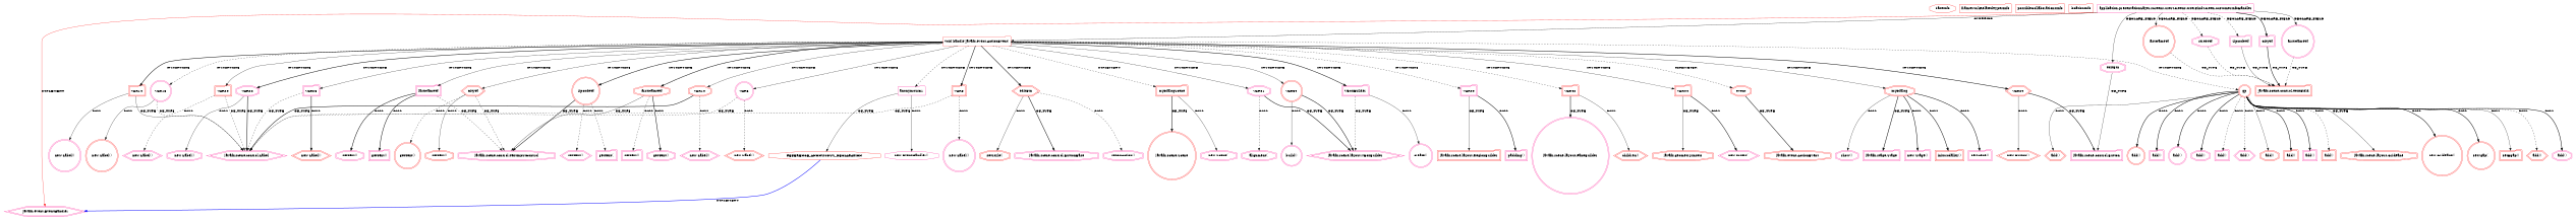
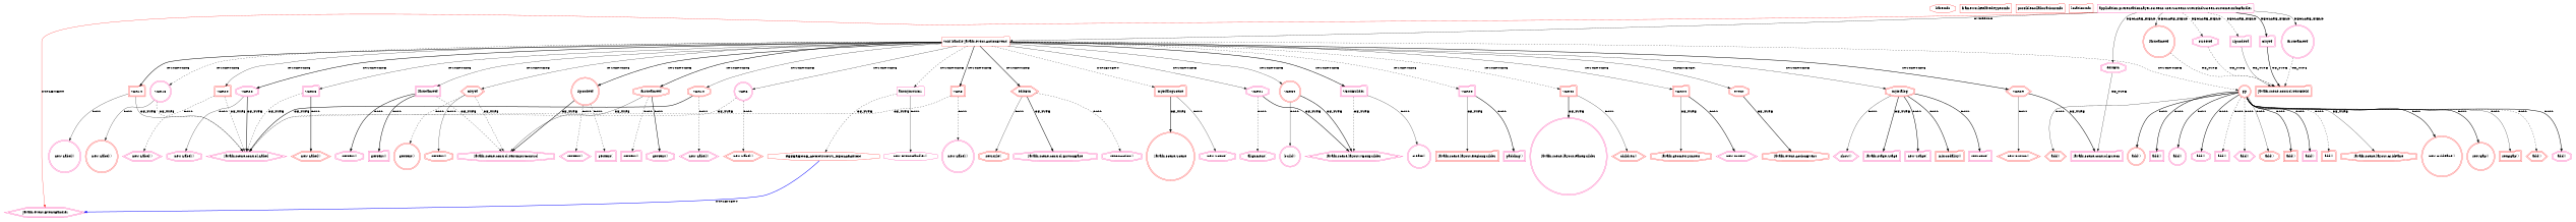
  digraph {
    node [color=deeppink shape=folder isFrameworkType=true vertexType=INSIDE_CALL peripheries=2]
    edge [style=bold]
    baseInfo [category=extension_graph color=red graphId=775 isAnonymous=false possibleRelation=true shape=octagon isFrameworkType="" vertexType="" peripheries=""]
    frameworkRelatedTypesInfo [0="javafx.event.EventHandler" color=red isFrameworkType="" vertexType="" peripheries=""]
    possibleCollaborationsInfo [0="775~OVERRIDING_METHOD_DECLARATION-INSTANTIATION-~javafx.event.EventHandler ~javafx.event.EventHandler ~false~true" color=red isFrameworkType="" vertexType="" peripheries=""]
    locationInfo [color=red contextSignature=customerInfoHandler filePath="/KraiZeur-library/library-master/src/application/presentationLayer/screens/userScreens/UserFindScreen.java" graphId=775 projectName="KraiZeur-library" isFrameworkType="" vertexType="" peripheries=""]
    n5 [isFrameworkType=false label="application.presentationLayer.screens.userScreens.UserFindScreen.customerInfoHandler" vertexType=ROOT_CLIENT_CLASS_DECLARATION peripheries=""]
    n6 [label="javafx.event.EventHandler" shape=hexagon vertexType=FRAMEWORK_INTERFACE_TYPE]
    n7 [label=CityTf vertexType=FIELD_DECLARATION]
    n8 [label=editBtn shape=octagon vertexType=FIELD_DECLARATION]
    n9 [label=firstNameTf shape=circle vertexType=FIELD_DECLARATION]
    n10 [color=red label=lastNameTf shape=circle vertexType=FIELD_DECLARATION]
    n11 [label=streetTf shape=octagon vertexType=FIELD_DECLARATION]
    n12 [label=zipcodeTf vertexType=FIELD_DECLARATION]
    n13 [color=red isFrameworkType=false label="void handle(javafx.event.ActionEvent)" vertexType=OVERRIDING_METHOD_DECLARATION peripheries=""]
    n14 [color=red label="javafx.scene.control.TextField" vertexType=FRAMEWORK_CLASS_TYPE]
    n15 [label="javafx.scene.control.Button" vertexType=FRAMEWORK_CLASS_TYPE]
    n16 [color=red label=event shape=octagon vertexType=PARAMETER_DECLARATION]
    n17 [color=red label=myDialog shape=octagon vertexType=VARIABLE_EXPRESION]
    n18 [color=red label=gp shape=circle vertexType=VARIABLE_EXPRESION]
    n19 [label=VAR6 shape=circle vertexType=VARIABLE_EXPRESION]
    n20 [color=red label=VAR8 vertexType=VARIABLE_EXPRESION]
    n21 [color=red label=VAR10 shape=octagon vertexType=VARIABLE_EXPRESION]
    n22 [color=red label=firstNameTf shape=octagon vertexType=VARIABLE_EXPRESION]
    n23 [color=red label=VAR14 vertexType=VARIABLE_EXPRESION]
    n24 [label=lastNameTf vertexType=VARIABLE_EXPRESION]
    n25 [label=VAR18 shape=circle vertexType=VARIABLE_EXPRESION]
    n26 [color=red label=VAR20 vertexType=VARIABLE_EXPRESION]
    n27 [label=VAR22 shape=octagon vertexType=VARIABLE_EXPRESION]
    n28 [color=red label=CityTf shape=hexagon vertexType=VARIABLE_EXPRESION]
    n29 [label=VAR26 vertexType=VARIABLE_EXPRESION]
    n30 [color=red label=zipcodeTf shape=circle vertexType=VARIABLE_EXPRESION]
    n31 [color=red label=VAR29 shape=hexagon vertexType=VARIABLE_EXPRESION]
    n32 [color=red label=editBtn shape=hexagon vertexType=VARIABLE_EXPRESION]
    n33 [isFrameworkType=false label=anonymous31 vertexType=VARIABLE_EXPRESION peripheries=""]
    n34 [color=red label=myDialogScene vertexType=VARIABLE_EXPRESION]
    n35 [color=red label=VAR39 shape=circle vertexType=VARIABLE_EXPRESION]
    n36 [label=VAR40 vertexType=VARIABLE_EXPRESION]
    n37 [label=VAR41 shape=octagon vertexType=VARIABLE_EXPRESION]
    n38 [color=red label=VAR42 vertexType=VARIABLE_EXPRESION]
    n39 [label=VBoxBuilder vertexType=VARIABLE_EXPRESION]
    n40 [color=red label=VAR44 vertexType=VARIABLE_EXPRESION]
    n41 [color=red label="javafx.event.ActionEvent" shape=octagon vertexType=FRAMEWORK_CLASS_TYPE]
    n42 [label="javafx.stage.Stage" vertexType=FRAMEWORK_CLASS_TYPE]
    n43 [label="new Stage()" vertexType=CONSTRUCTOR_CALL]
    n44 [color=red label="initModality()"]
    n45 [label="setScene()"]
-   n46 [label="show()" shape=octagon]
+   n46 [label="show()" shape=hexagon]
    n47 [color=red label="javafx.scene.layout.GridPane" shape=octagon vertexType=FRAMEWORK_CLASS_TYPE]
    n48 [color=red label="new GridPane()" shape=circle vertexType=CONSTRUCTOR_CALL]
    n49 [color=red label="setVgap()" shape=circle]
    n50 [color=red label="setHgap()"]
    n51 [color=red label="add()" shape=hexagon]
    n52 [label="add()" shape=octagon]
    n53 [color=red label="add()" shape=hexagon]
    n54 [color=red label="add()" shape=circle]
    n55 [label="add()"]
    n56 [label="add()" shape=circle]
    n57 [label="add()" shape=octagon]
    n58 [label="add()"]
    n59 [label="add()" shape=hexagon]
    n60 [color=red label="add()" shape=octagon]
    n61 [color=red label="add()"]
    n62 [label="add()"]
    n63 [color=red label="add()"]
    n64 [label="javafx.scene.control.Label" shape=hexagon vertexType=FRAMEWORK_CLASS_TYPE]
    n65 [color=red label="new Label()" shape=hexagon vertexType=CONSTRUCTOR_CALL]
    n66 [label="new Label()" shape=circle vertexType=CONSTRUCTOR_CALL]
    n67 [label="new Label()" shape=hexagon vertexType=CONSTRUCTOR_CALL]
    n68 [label="javafx.scene.control.TextInputControl" shape=octagon vertexType=FRAMEWORK_CLASS_TYPE]
    n69 [label="setText()"]
    n70 [label="getText()" shape=octagon]
    n71 [label="new Label()" shape=circle vertexType=CONSTRUCTOR_CALL]
    n72 [label="setText()" shape=octagon]
    n73 [label="getText()"]
    n74 [color=red label="new Label()" shape=circle vertexType=CONSTRUCTOR_CALL]
    n75 [label="new Label()" shape=hexagon vertexType=CONSTRUCTOR_CALL]
    n76 [label="new Label()" shape=octagon vertexType=CONSTRUCTOR_CALL]
    n77 [color=red label="setText()" shape=octagon]
    n78 [color=red label="getText()" shape=circle]
    n79 [color=red label="new Label()" shape=hexagon vertexType=CONSTRUCTOR_CALL]
    n80 [label="setText()" shape=hexagon]
    n81 [label="getText()"]
    n82 [color=red label="new Button()" shape=hexagon vertexType=CONSTRUCTOR_CALL]
    n83 [label="javafx.scene.control.ButtonBase" shape=octagon vertexType=FRAMEWORK_CLASS_TYPE]
    n84 [label="setOnAction()" shape=octagon]
    n85 [color=red label="setStyle()" shape=octagon]
    n86 [color=red isFrameworkType=false label=REFERENCE_ANONYMOUS_DECLARATION shape=octagon vertexType=REFERENCE_ANONYMOUS_DECLARATION peripheries=""]
    n87 [isFrameworkType=false label="new EventHandler()" shape=octagon vertexType=CONSTRUCTOR_CALL peripheries=""]
    n88 [color=red label="javafx.scene.Scene" shape=circle vertexType=FRAMEWORK_CLASS_TYPE]
    n89 [label="new Scene()" shape=octagon vertexType=CONSTRUCTOR_CALL]
    n90 [label="javafx.scene.layout.VBoxBuilder" shape=hexagon vertexType=FRAMEWORK_CLASS_TYPE]
    n91 [label="build()" shape=circle]
    n92 [color=red label="javafx.scene.layout.RegionBuilder" vertexType=FRAMEWORK_CLASS_TYPE]
    n93 [label="padding()"]
    n94 [label="alignment()" shape=octagon]
    n95 [label="javafx.scene.layout.PaneBuilder" shape=circle vertexType=FRAMEWORK_CLASS_TYPE]
    n96 [color=red label="children()" shape=hexagon]
    n97 [label="create()" shape=circle]
    n98 [color=red label="javafx.geometry.Insets" shape=octagon vertexType=FRAMEWORK_CLASS_TYPE]
    n99 [label="new Insets()" shape=hexagon vertexType=CONSTRUCTOR_CALL]
    n5 -> n6 [color=red label=IMPLEMENT style=solid]
    n5 -> n7 [label=DECLARE_FIELD]
    n5 -> n8 [label=DECLARE_FIELD style=solid]
    n5 -> n9 [label=DECLARE_FIELD style=solid]
    n5 -> n10 [label=DECLARE_FIELD style=solid]
    n5 -> n11 [label=DECLARE_FIELD style=dashed]
    n5 -> n12 [label=DECLARE_FIELD style=dashed]
    n5 -> n13 [label=OVERRIDE style=solid]
    n7 -> n14 [label=OF_TYPE]
    n8 -> n15 [label=OF_TYPE style=solid]
    n9 -> n14 [label=OF_TYPE style=dashed]
    n10 -> n14 [label=OF_TYPE style=dashed]
    n11 -> n14 [label=OF_TYPE style=dashed]
    n12 -> n14 [label=OF_TYPE style=solid]
-   n13 -> n16 [label=PARAMETER style=dashed]
+   n13 -> n16 [label=PARAMETER style=solid]
    n13 -> n17 [label=INSTANTIATE style=solid]
    n13 -> n18 [label=INSTANTIATE style=dashed]
    n13 -> n19 [label=INSTANTIATE style=solid]
    n13 -> n20 [label=INSTANTIATE]
    n13 -> n21 [label=INSTANTIATE style=solid]
    n13 -> n22 [label=INSTANTIATE]
    n13 -> n23 [label=INSTANTIATE]
    n13 -> n24 [label=INSTANTIATE style=solid]
    n13 -> n25 [label=INSTANTIATE style=dashed]
    n13 -> n26 [label=INSTANTIATE style=solid]
    n13 -> n27 [label=INSTANTIATE]
    n13 -> n28 [label=INSTANTIATE style=solid]
    n13 -> n29 [label=INSTANTIATE style=solid]
    n13 -> n30 [label=INSTANTIATE]
    n13 -> n31 [label=INSTANTIATE]
    n13 -> n32 [label=INSTANTIATE]
    n13 -> n33 [label=INSTANTIATE style=dashed]
    n13 -> n34 [label=IMPLEMENT style=dashed]
    n13 -> n35 [label=INSTANTIATE style=solid]
    n13 -> n36 [label=INSTANTIATE style=dashed]
    n13 -> n37 [label=INSTANTIATE style=solid]
    n13 -> n38 [label=INSTANTIATE style=dashed]
    n13 -> n39 [label=INSTANTIATE]
    n13 -> n40 [label=INSTANTIATE style=solid]
    n16 -> n41 [label=OF_TYPE]
    n17 -> n42 [label=OF_TYPE]
    n17 -> n43 [label=CALL]
    n17 -> n44 [label=CALL]
    n17 -> n45 [label=CALL]
    n17 -> n46 [label=CALL style=solid]
    n18 -> n47 [label=OF_TYPE style=solid]
    n18 -> n48 [label=CALL]
    n18 -> n49 [label=CALL]
    n18 -> n50 [label=CALL style=solid]
    n18 -> n51 [label=CALL style=dashed]
    n18 -> n52 [label=CALL]
    n18 -> n53 [label=CALL style=solid]
    n18 -> n54 [label=CALL]
    n18 -> n55 [label=CALL]
    n18 -> n56 [label=CALL]
    n18 -> n57 [label=CALL]
    n18 -> n58 [label=CALL style=dashed]
    n18 -> n59 [label=CALL style=dashed]
    n18 -> n60 [label=CALL style=solid]
    n18 -> n61 [label=CALL]
    n18 -> n62 [label=CALL]
    n18 -> n63 [label=CALL style=dashed]
    n19 -> n64 [label=OF_TYPE style=dashed]
    n19 -> n65 [label=CALL style=dashed]
    n20 -> n64 [label=OF_TYPE style=dashed]
    n20 -> n66 [label=CALL style=dashed]
    n21 -> n64 [label=OF_TYPE]
    n21 -> n67 [label=CALL style=dashed]
    n22 -> n68 [label=OF_TYPE style=solid]
    n22 -> n69 [label=CALL style=dashed]
    n22 -> n70 [label=CALL]
    n23 -> n64 [label=OF_TYPE style=solid]
    n23 -> n71 [label=CALL style=solid]
    n24 -> n68 [label=OF_TYPE style=dashed]
    n24 -> n72 [label=CALL]
    n24 -> n73 [label=CALL]
    n25 -> n64 [label=OF_TYPE style=dashed]
    n25 -> n74 [label=CALL style=solid]
    n26 -> n64 [label=OF_TYPE style=dashed]
    n26 -> n75 [label=CALL style=dashed]
    n27 -> n64 [label=OF_TYPE]
    n27 -> n76 [label=CALL style=solid]
    n28 -> n68 [label=OF_TYPE style=dashed]
    n28 -> n77 [label=CALL style=solid]
    n28 -> n78 [label=CALL style=dashed]
    n29 -> n64 [label=OF_TYPE style=dashed]
    n29 -> n79 [label=CALL]
    n30 -> n68 [label=OF_TYPE]
    n30 -> n80 [label=CALL style=dashed]
    n30 -> n81 [label=CALL style=dashed]
    n31 -> n15 [label=OF_TYPE]
    n31 -> n82 [label=CALL style=solid]
    n32 -> n83 [label=OF_TYPE]
    n32 -> n84 [label=CALL style=dashed]
    n32 -> n85 [label=CALL style=solid]
-   n33 -> n86 [label=OF_TYPE style=solid]
+   n33 -> n86 [label=OF_TYPE style=dashed]
    n33 -> n87 [label=CALL style=solid]
    n34 -> n88 [label=OF_TYPE]
    n34 -> n89 [label=CALL style=solid]
    n35 -> n90 [label=OF_TYPE]
    n35 -> n91 [label=CALL style=solid]
    n36 -> n92 [label=OF_TYPE style=solid]
    n36 -> n93 [label=CALL]
    n37 -> n90 [label=OF_TYPE]
    n37 -> n94 [label=CALL style=dashed]
    n38 -> n95 [label=OF_TYPE]
    n38 -> n96 [label=CALL style=solid]
    n39 -> n90 [label=OF_TYPE style=dashed]
    n39 -> n97 [label=CALL style=solid]
    n40 -> n98 [label=OF_TYPE style=solid]
    n40 -> n99 [label=CALL]
    n86 -> n6 [color=blue label=IMPLEMENT]
  }
